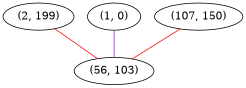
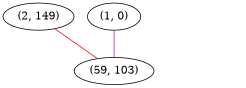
  graph {
    fontname="DejaVu Serif"
    node [fontname="DejaVu Serif"]
    edge [color=red fontname="DejaVu Serif" weight=1]
-   "(2, 149)" [label="(2, 199)"]
-   "(56, 103)"
+   "(2, 149)"
+   "(56, 103)" [label="(59, 103)"]
    n3 [label="(1, 0)"]
-   "(107, 150)"
    "(2, 149)" -- "(56, 103)"
    n3 -- "(56, 103)" [color=purple weight=4]
-   "(107, 150)" -- "(56, 103)"
  }
